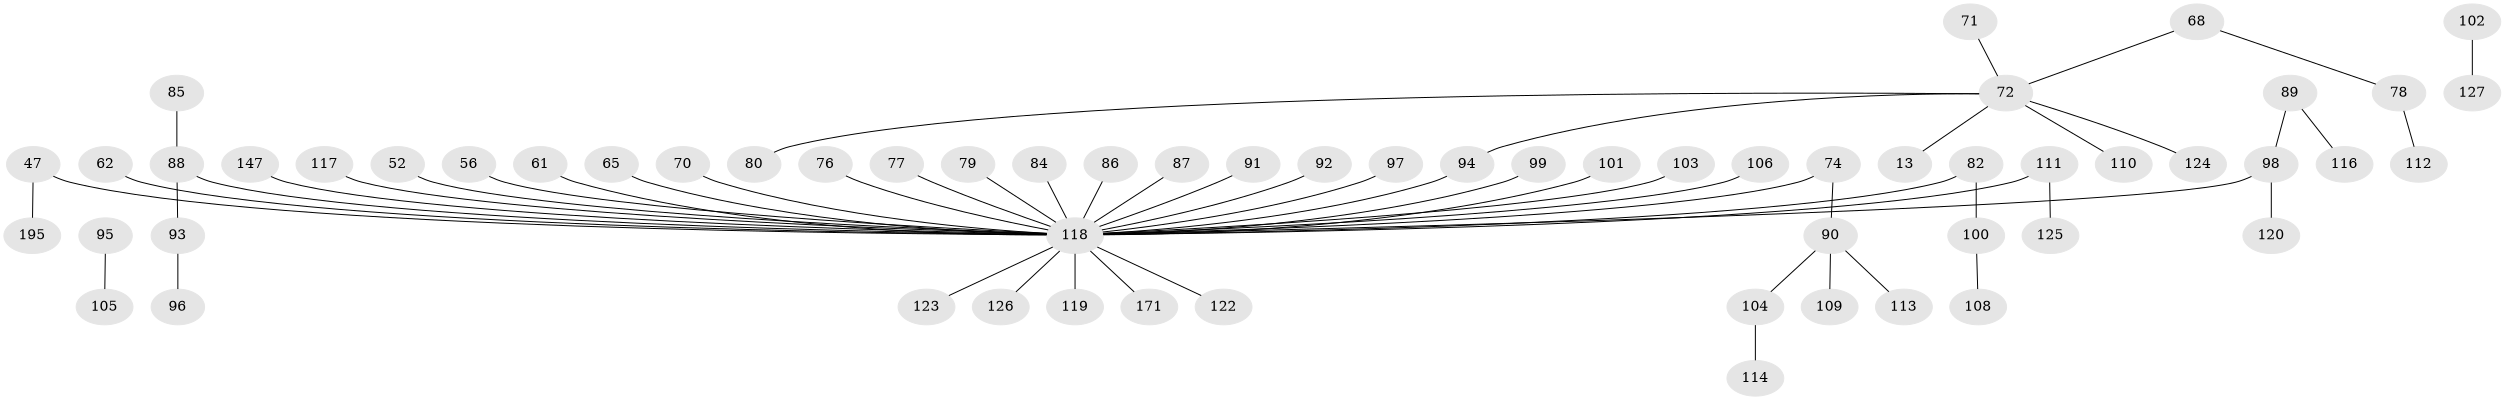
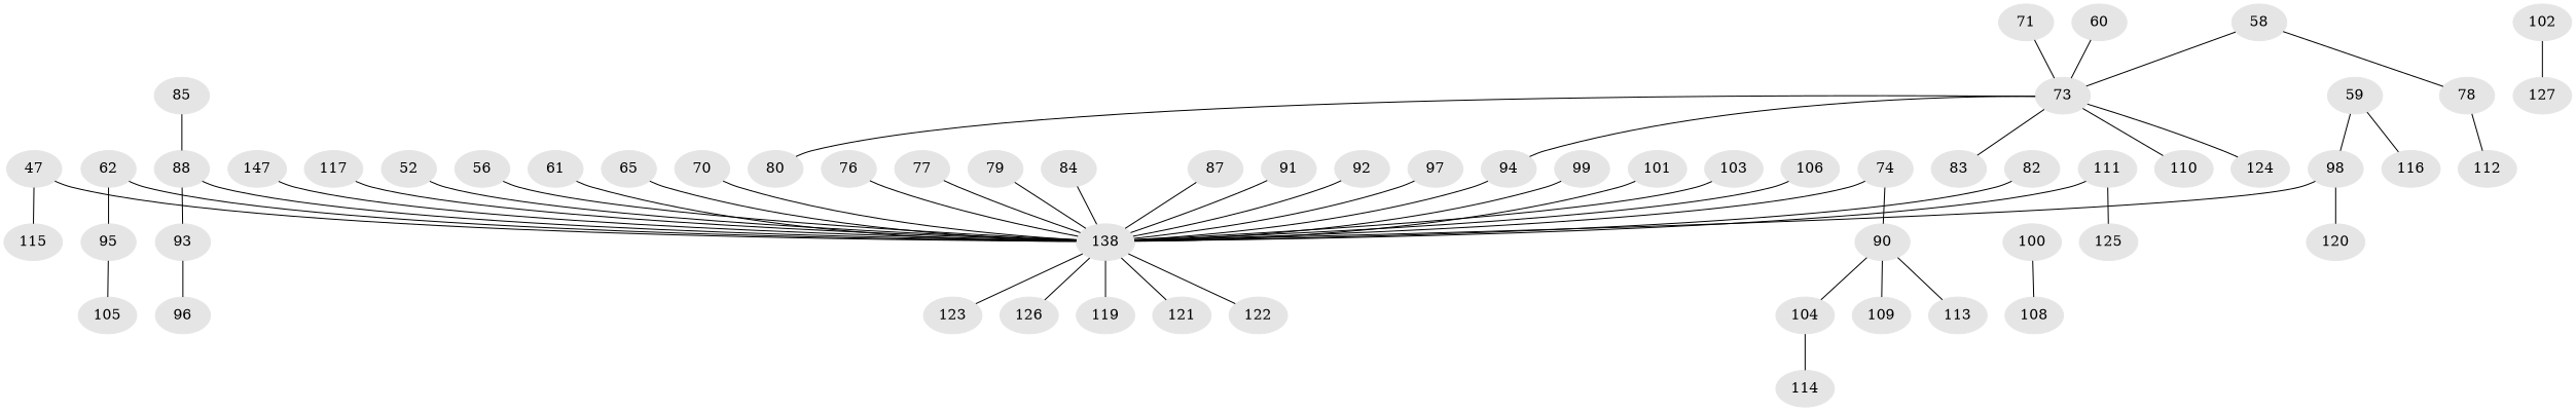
  graph {
    node [color=gray90 style=filled]
    47
-   115 [label=195]
-   118 [super="+81+66+48+39+75+29+43+45+54+59+63+53+67+51"]
+   115
+   118 [super="+81+66+48+39+75+29+43+45+54+59+63+53+67+51" label=138]
    119
-   121 [label=171]
+   121
    122
    123
    126
    52
    56
-   73 [super="+31+49+69+23" label=72]
+   73 [super="+31+49+69+23"]
    80
-   83 [label=13]
+   83
    94 [super="+15"]
    110
    124
+   60
    61
    62
    95
    105
    65
-   68
+   68 [label=58]
    78
    112
    70
    71
    74
    90
    104
    109
    113
    76
    77
    79
    82
    100
    108
    84
    88 [super="+35"]
    93
    85
-   86
    87
    96
-   89 [super="+72"]
+   89 [super="+72" label=59]
    98 [super="+37+42"]
    116
    120
    114
    91
    92
    97
    99
    101
    102
    127
    103
    106
    n60 [label=147]
    111
    125
    117
    47 -- 115
    47 -- 118
    118 -- 119
    118 -- 121
    118 -- 122
    118 -- 123
    118 -- 126
    52 -- 118
    56 -- 118
    73 -- 80
    73 -- 83
    73 -- 94
    73 -- 110
    73 -- 124
    94 -- 118
+   60 -- 73
    61 -- 118
    62 -- 118
+   62 -- 95
    95 -- 105
    65 -- 118
    68 -- 73
    68 -- 78
    78 -- 112
    70 -- 118
    71 -- 73
    74 -- 118
    74 -- 90
    90 -- 104
    90 -- 109
    90 -- 113
    104 -- 114
    76 -- 118
    77 -- 118
    79 -- 118
    82 -- 118
-   82 -- 100
    100 -- 108
    84 -- 118
    88 -- 118
    88 -- 93
    93 -- 96
    85 -- 88
-   86 -- 118
    87 -- 118
    89 -- 98
    89 -- 116
    98 -- 118
    98 -- 120
    91 -- 118
    92 -- 118
    97 -- 118
    99 -- 118
    101 -- 118
    102 -- 127
    103 -- 118
    106 -- 118
    n60 -- 118
    111 -- 118
    111 -- 125
    117 -- 118
  }
